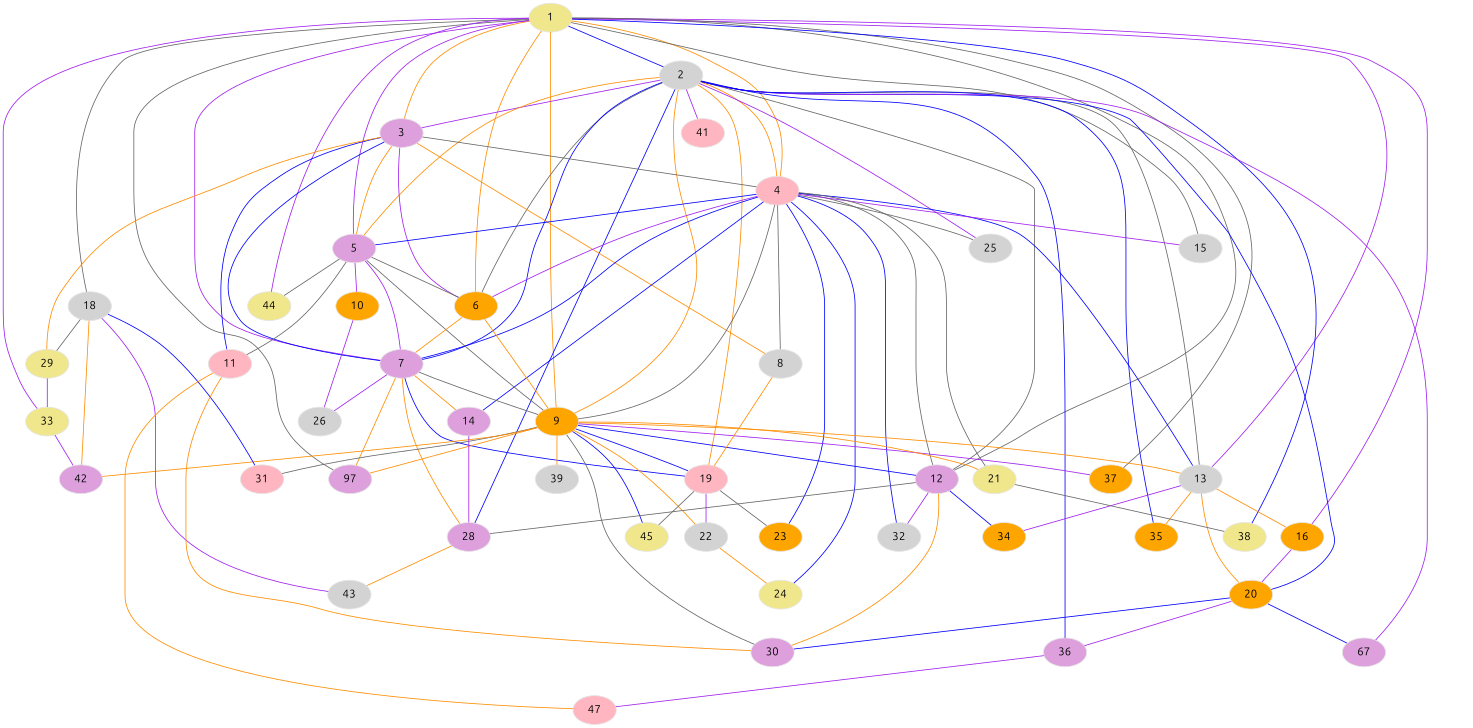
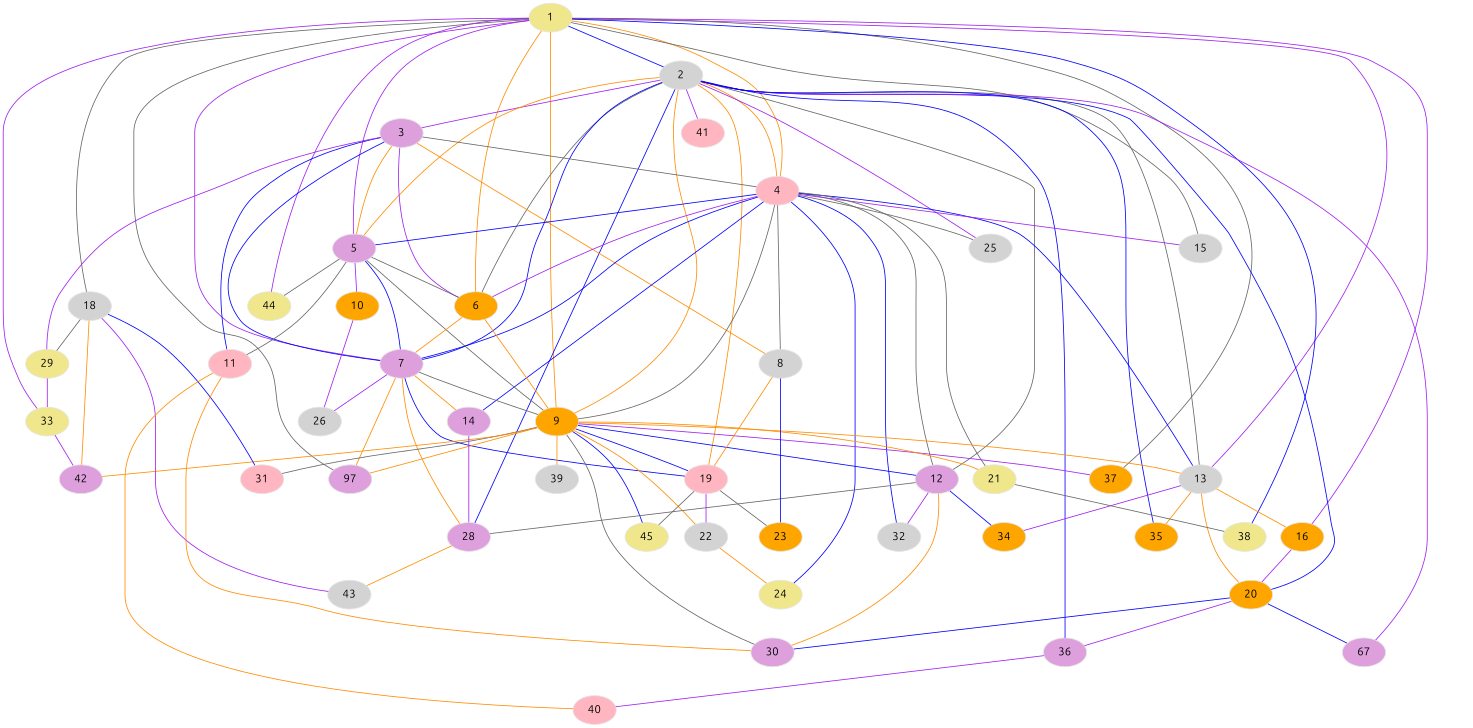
  graph {
    fontname=Ubuntu
    node [color=gray90 fillcolor=lightgrey fontname=Ubuntu style=filled]
    edge [color=darkorange fontname=Ubuntu weight=1.0]
    1 [fillcolor=khaki]
    2
    3 [fillcolor=plum]
    4 [fillcolor=lightpink]
    5 [fillcolor=plum]
    6 [fillcolor=orange]
    7 [fillcolor=plum]
    9 [fillcolor=orange]
    12 [fillcolor=plum]
    13
    15
    16 [fillcolor=orange]
    n13 [fillcolor=plum label=97]
    18
    33 [fillcolor=khaki]
    37 [fillcolor=orange]
    38 [fillcolor=khaki]
    44 [fillcolor=khaki]
    19 [fillcolor=lightpink]
    20 [fillcolor=orange]
    25
    n22 [fillcolor=plum label=67]
    28 [fillcolor=plum]
    35 [fillcolor=orange]
    36 [fillcolor=plum]
    41 [fillcolor=lightpink]
    8
    11 [fillcolor=lightpink]
    29 [fillcolor=khaki]
    14 [fillcolor=plum]
    21 [fillcolor=khaki]
    23 [fillcolor=orange]
    24 [fillcolor=khaki]
    32
    10 [fillcolor=orange]
    26
    22
    30 [fillcolor=plum]
    31 [fillcolor=lightpink]
    39
    42 [fillcolor=plum]
    45 [fillcolor=khaki]
    34 [fillcolor=orange]
    43
-   40 [fillcolor=lightpink label=47]
+   40 [fillcolor=lightpink]
    1 -- 2 [color=blue weight=4.0]
-   1 -- 3 [weight=2.0]
    1 -- 4 [weight=4.0]
    1 -- 5 [color=purple weight=2.0]
    1 -- 6 [weight=3.0]
    1 -- 7 [color=purple weight=3.0]
    1 -- 9 [weight=2.0]
-   1 -- 12 [color=gray40]
    1 -- 13 [color=purple]
    1 -- 15 [color=gray40]
    1 -- 16 [color=purple]
    1 -- n13 [color=gray40]
    1 -- 18 [color=gray40]
    1 -- 33 [color=purple]
    1 -- 37 [color=gray40]
    1 -- 38 [color=blue]
    1 -- 44 [color=purple]
    2 -- 3 [color=purple weight=3.0]
    2 -- 4 [weight=4.0]
    2 -- 5 [weight=2.0]
    2 -- 6 [color=gray40 weight=2.0]
    2 -- 7 [color=blue weight=3.0]
    2 -- 9 [weight=2.0]
    2 -- 12 [color=gray40 weight=3.0]
    2 -- 13 [color=gray40]
    2 -- 19
    2 -- 20 [color=blue]
    2 -- 25 [color=purple weight=2.0]
    2 -- n22 [color=purple]
    2 -- 28 [color=blue]
    2 -- 35 [color=blue]
    2 -- 36 [color=blue]
    2 -- 41 [color=purple weight=2.0]
    3 -- 4 [color=gray40 weight=3.0]
    3 -- 5 [weight=2.0]
    3 -- 6 [color=purple]
    3 -- 7 [color=blue]
    3 -- 8
    3 -- 11 [color=blue]
-   3 -- 29
+   3 -- 29 [color=purple]
    4 -- 5 [color=blue weight=2.0]
    4 -- 6 [color=purple weight=2.0]
    4 -- 7 [color=blue weight=2.0]
    4 -- 9 [color=gray40 weight=3.0]
    4 -- 12 [color=gray40]
    4 -- 13 [color=blue]
    4 -- 15 [color=purple]
    4 -- 25 [color=gray40]
    4 -- 8 [color=gray40]
    4 -- 14 [color=blue]
    4 -- 21 [color=gray40]
-   4 -- 23 [color=blue]
+   8 -- 23 [color=blue]
    4 -- 24 [color=blue]
    4 -- 32 [color=blue]
    5 -- 6 [color=gray40]
-   5 -- 7 [color=purple]
+   5 -- 7 [color=blue]
    5 -- 9 [color=gray40]
    5 -- 44 [color=gray40]
    5 -- 11 [color=gray40]
    5 -- 10 [color=purple weight=2.0]
    6 -- 7
    6 -- 9 [weight=17.0]
    7 -- 9 [color=gray40 weight=2.0]
    7 -- n13
    7 -- 19 [color=blue]
    7 -- 28
    7 -- 14
    7 -- 26 [color=purple]
    9 -- 12 [color=blue weight=2.0]
    9 -- 13
    9 -- n13
    9 -- 37 [color=purple]
    9 -- 19 [color=blue]
    9 -- 21
    9 -- 22
    9 -- 30 [color=gray40]
    9 -- 31 [color=gray40]
    9 -- 39 [weight=2.0]
    9 -- 42
    9 -- 45 [color=blue]
    12 -- 28 [color=gray40]
    12 -- 32 [color=purple]
    12 -- 30
    12 -- 34 [color=blue]
    13 -- 16
    13 -- 20
    13 -- 35
    13 -- 34 [color=purple]
    16 -- 20 [color=purple]
    18 -- 29 [color=gray40]
    18 -- 31 [color=blue]
    18 -- 42
    18 -- 43 [color=purple]
    33 -- 42 [color=purple]
    19 -- 23 [color=gray40]
    19 -- 22 [color=purple]
    19 -- 45 [color=gray40]
    20 -- n22 [color=blue]
    20 -- 36 [color=purple]
    20 -- 30 [color=blue]
    28 -- 43
    36 -- 40 [color=purple]
    8 -- 19
    11 -- 30
    11 -- 40
    29 -- 33 [color=purple]
    14 -- 28 [color=purple]
    21 -- 38 [color=gray40]
    10 -- 26 [color=purple]
    22 -- 24
  }
